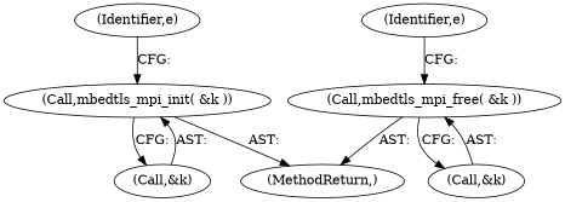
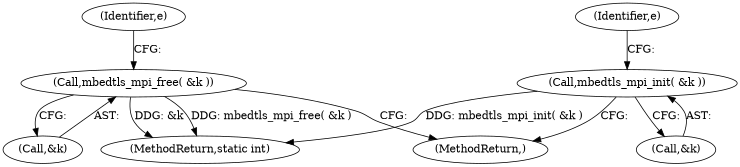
  digraph {
    n1 [label="(Call,mbedtls_mpi_free( &k ))"]
    n2 [label="(Call,&k)"]
+   n3 [label="(MethodReturn,static int)"]
    n4 [label="(MethodReturn,)"]
    n5 [label="(Call,mbedtls_mpi_init( &k ))"]
    n6 [label="(Call,&k)"]
    n7 [label="(Identifier,e)"]
    n8 [label="(Identifier,e)"]
    n1 -> n2 [label="CFG: "]
-   n1 -> n4 [label="AST: "]
+   n1 -> n3 [label="DDG: &k"]
+   n1 -> n3 [label="DDG: mbedtls_mpi_free( &k )"]
+   n1 -> n4 [label="CFG: "]
    n2 -> n1 [label="AST: "]
-   n5 -> n4 [label="AST: "]
+   n5 -> n3 [label="DDG: mbedtls_mpi_init( &k )"]
+   n5 -> n4 [label="CFG: "]
    n5 -> n6 [label="CFG: "]
    n6 -> n5 [label="AST: "]
    n7 -> n1 [label="CFG: "]
    n8 -> n5 [label="CFG: "]
  }
